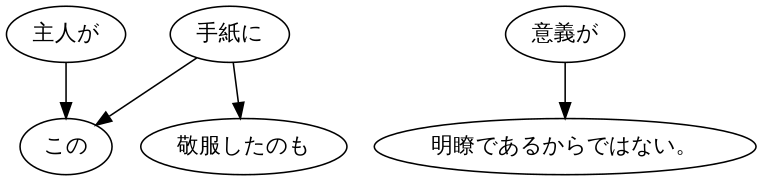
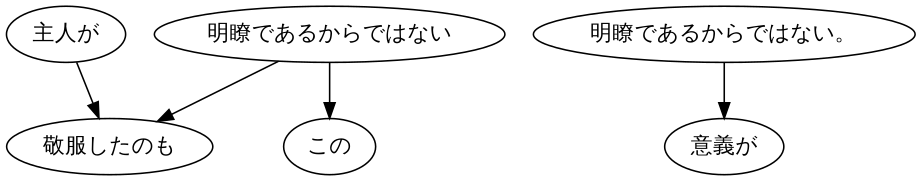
  digraph {
    fontname="Liberation Sans"
    node [fontname="Liberation Sans"]
    edge [fontname="Liberation Sans"]
    n1 [label="主人が"]
    n2 [label="敬服したのも"]
    n3 [label="この"]
-   n4 [label="手紙に"]
+   n4 [label="明瞭であるからではない"]
    n5 [label="明瞭であるからではない。"]
    n6 [label="意義が"]
-   n1 -> n3
+   n1 -> n2
    n4 -> n2
    n4 -> n3
-   n6 -> n5
+   n5 -> n6
  }
